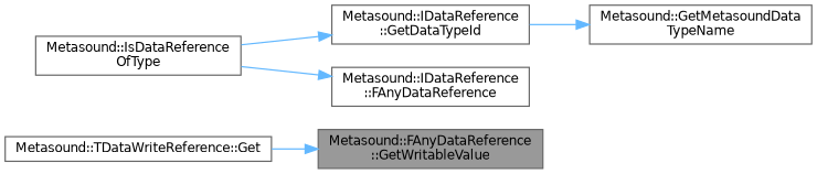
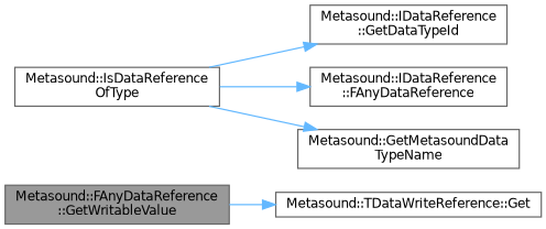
  digraph {
    rankdir=LR
    node [color=grey40 fillcolor=white fontname=Helvetica fontsize=10 shape=box style=filled]
    edge [color=steelblue1 fontname=Helvetica fontsize=10 labelfontname=Helvetica labelfontsize=10 style=solid]
    n1 [color=gray40 fillcolor=grey60 fontcolor=black height=0.2 label="Metasound::FAnyDataReference\l::GetWritableValue" width=0.4]
    n2 [height=0.2 label="Metasound::TDataWriteReference::Get" width=0.4]
    n3 [height=0.2 label="Metasound::IsDataReference\lOfType" width=0.4]
    n4 [height=0.2 label="Metasound::IDataReference\l::GetDataTypeId" width=0.4]
    n5 [height=0.2 label="Metasound::IDataReference\l::FAnyDataReference" width=0.4]
    n6 [height=0.2 label="Metasound::GetMetasoundData\lTypeName" width=0.4]
-   n2 -> n1
+   n1 -> n2
    n3 -> n4
    n3 -> n5
-   n4 -> n6
+   n3 -> n6
  }
